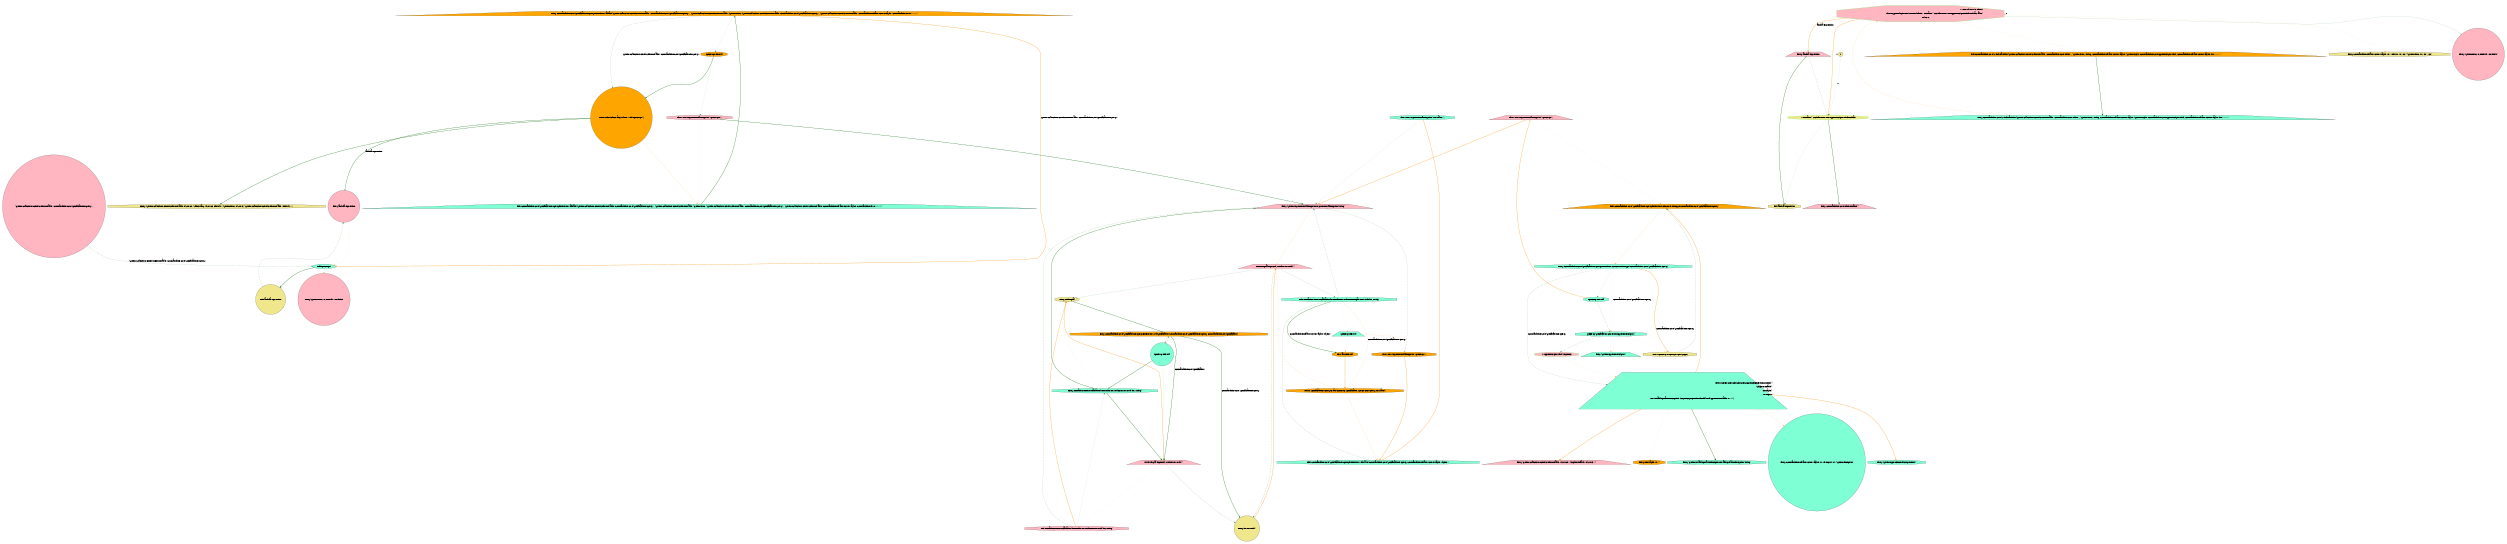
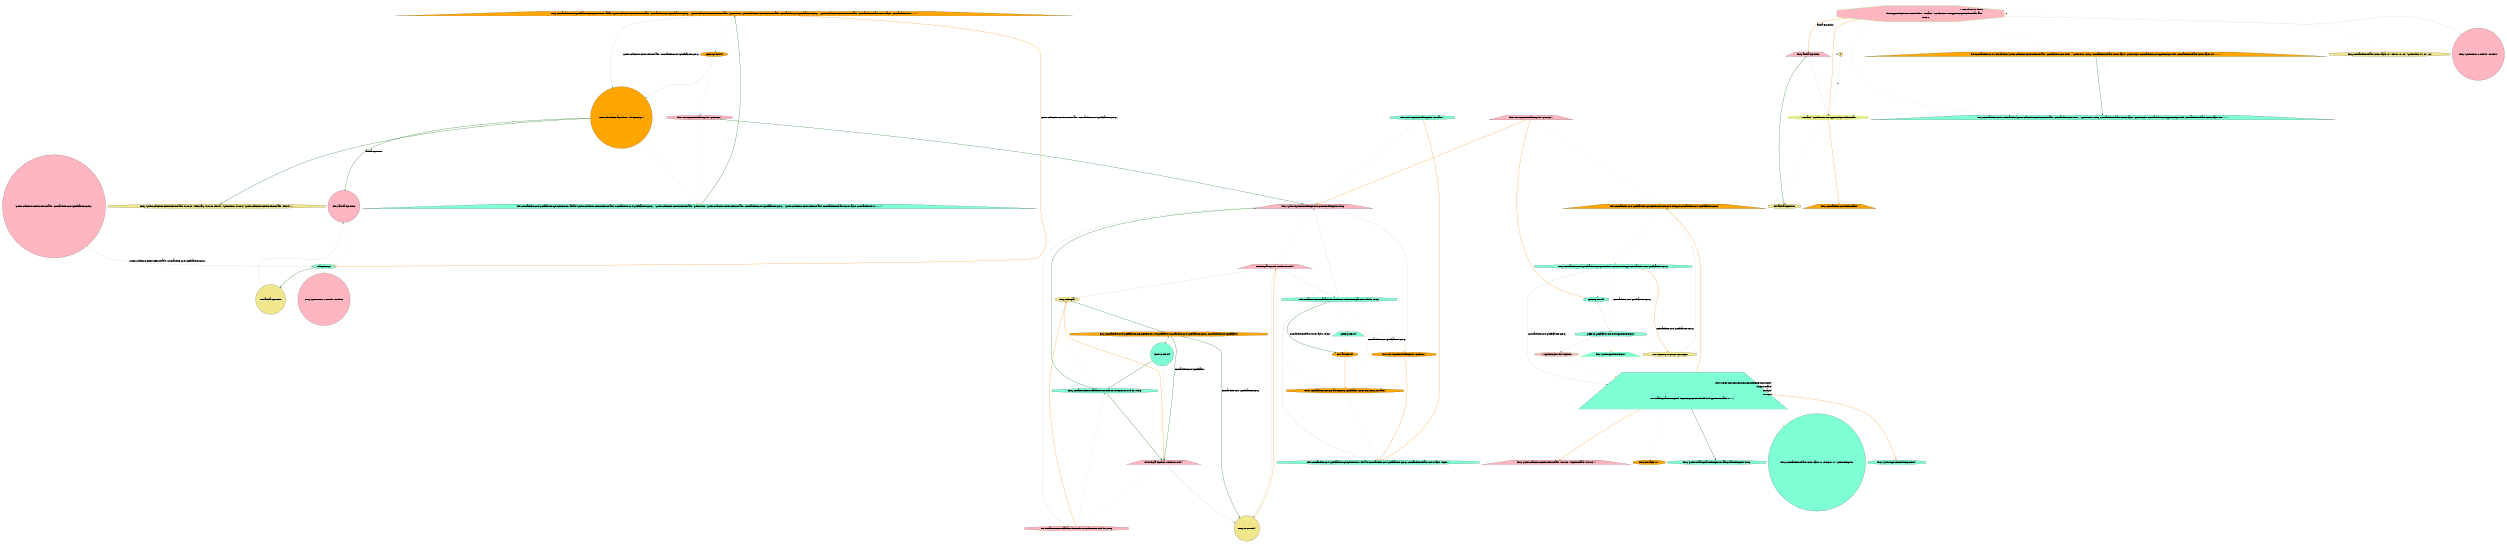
  digraph {
    node [cluster="CommandLine.Core.SpecificationPropertyExtensions.GetConversionType(CommandLine.Core.SpecificationProperty)" file="SpecificationPropertyExtensions.cs" fillcolor=aquamarine shape=octagon span="0-0" style=filled]
    edge [arrowhead=normal color=darkgreen style=bold]
    n1 [cluster="CommandLine.Core.SpecificationPropertyExtensions.Validate(System.Collections.Generic.IEnumerable<CommandLine.Core.SpecificationProperty>, System.Collections.Generic.IEnumerable<System.Func<System.Collections.Generic.IEnumerable<CommandLine.Core.SpecificationProperty>, System.Collections.Generic.IEnumerable<CommandLine.Infrastructure.Maybe<CommandLine.Error>>>>)" fillcolor=orange label="Entry CommandLine.Core.SpecificationPropertyExtensions.Validate(System.Collections.Generic.IEnumerable<CommandLine.Core.SpecificationProperty>, System.Collections.Generic.IEnumerable<System.Func<System.Collections.Generic.IEnumerable<CommandLine.Core.SpecificationProperty>, System.Collections.Generic.IEnumerable<CommandLine.Infrastructure.Maybe<CommandLine.Error>>>>)" shape=trapezium span="44-44"]
    n2 [cluster="CommandLine.Core.SpecificationPropertyExtensions.Validate(System.Collections.Generic.IEnumerable<CommandLine.Core.SpecificationProperty>, System.Collections.Generic.IEnumerable<System.Func<System.Collections.Generic.IEnumerable<CommandLine.Core.SpecificationProperty>, System.Collections.Generic.IEnumerable<CommandLine.Infrastructure.Maybe<CommandLine.Error>>>>)" fillcolor=orange label="specProps == null" span="49-49"]
    n3 [cluster="CommandLine.Core.SpecificationPropertyExtensions.Validate(System.Collections.Generic.IEnumerable<CommandLine.Core.SpecificationProperty>, System.Collections.Generic.IEnumerable<System.Func<System.Collections.Generic.IEnumerable<CommandLine.Core.SpecificationProperty>, System.Collections.Generic.IEnumerable<CommandLine.Infrastructure.Maybe<CommandLine.Error>>>>)" fillcolor=orange label="return rules.SelectMany(rule => rule(specProps));" shape=circle span="51-51"]
    n4 [cluster="lambda expression" label="rule(specProps)" span="51-51"]
    n5 [cluster="CommandLine.Core.SpecificationPropertyExtensions.Validate(System.Collections.Generic.IEnumerable<CommandLine.Core.SpecificationProperty>, System.Collections.Generic.IEnumerable<System.Func<System.Collections.Generic.IEnumerable<CommandLine.Core.SpecificationProperty>, System.Collections.Generic.IEnumerable<CommandLine.Infrastructure.Maybe<CommandLine.Error>>>>)" fillcolor=lightpink label="throw new ArgumentNullException(''specProps'');" span="49-49"]
    n6 [cluster="CommandLine.Core.SpecificationPropertyExtensions.Validate(System.Collections.Generic.IEnumerable<CommandLine.Core.SpecificationProperty>, System.Collections.Generic.IEnumerable<System.Func<System.Collections.Generic.IEnumerable<CommandLine.Core.SpecificationProperty>, System.Collections.Generic.IEnumerable<CommandLine.Infrastructure.Maybe<CommandLine.Error>>>>)" label="Exit CommandLine.Core.SpecificationPropertyExtensions.Validate(System.Collections.Generic.IEnumerable<CommandLine.Core.SpecificationProperty>, System.Collections.Generic.IEnumerable<System.Func<System.Collections.Generic.IEnumerable<CommandLine.Core.SpecificationProperty>, System.Collections.Generic.IEnumerable<CommandLine.Infrastructure.Maybe<CommandLine.Error>>>>)" shape=trapezium span="44-44"]
    n7 [cluster="System.Collections.Generic.IEnumerable<TSource>.SelectMany<TSource, TResult>(System.Func<TSource, System.Collections.Generic.IEnumerable<TResult>>)" fillcolor=khaki label="Entry System.Collections.Generic.IEnumerable<TSource>.SelectMany<TSource, TResult>(System.Func<TSource, System.Collections.Generic.IEnumerable<TResult>>)"]
    n8 [cluster="lambda expression" fillcolor=lightpink label="Entry lambda expression" shape=circle span="51-51"]
    n9 [cluster="lambda expression" fillcolor=khaki label="Exit lambda expression" shape=circle span="51-51"]
    n10 [cluster="System.Func<T, TResult>.Invoke(T)" fillcolor=lightpink label="Entry System.Func<T, TResult>.Invoke(T)" shape=circle]
    n11 [cluster="System.ArgumentNullException.ArgumentNullException(string)" fillcolor=lightpink label="Entry System.ArgumentNullException.ArgumentNullException(string)" shape=trapezium]
    n12 [cluster="Humanizer.Tests.Localisation.he.NumberToWordsTests.NegativeToWords(int, string)" fillcolor=lightpink label="Assert.Equal(expected, number.ToWords())" shape=trapezium span="62-62"]
    n13 [cluster="CommandLine.Core.SpecificationPropertyExtensions.WithSpecification(CommandLine.Core.SpecificationProperty, CommandLine.Core.Specification)" fillcolor=orange label="Entry CommandLine.Core.SpecificationPropertyExtensions.WithSpecification(CommandLine.Core.SpecificationProperty, CommandLine.Core.Specification)" span="11-11"]
    n14 [cluster="CommandLine.Core.SpecificationPropertyExtensions.WithSpecification(CommandLine.Core.SpecificationProperty, CommandLine.Core.Specification)" label="specProp == null" shape=circle span="13-13"]
    n15 [cluster="Humanizer.Tests.Localisation.he.NumberToWordsTests.ToWords(int, string)" fillcolor=lightpink label="Assert.Equal(expected, number.ToWords())" shape=trapezium span="55-55"]
    n16 [cluster="int.ToWords()" fillcolor=khaki label="Entry int.ToWords()" shape=circle span="32-32"]
    n17 [cluster="Humanizer.Tests.Localisation.he.NumberToWordsTests.ToWords(int, string)" label="Entry Humanizer.Tests.Localisation.he.NumberToWordsTests.ToWords(int, string)" span="53-53"]
    n18 [cluster="Unk.Equal" fillcolor=khaki label="Entry Unk.Equal" span=""]
    n19 [cluster="Humanizer.Tests.Localisation.he.NumberToWordsTests.ToWords(int, string)" fillcolor=lightpink label="Exit Humanizer.Tests.Localisation.he.NumberToWordsTests.ToWords(int, string)" span="53-53"]
    n20 [label="Entry CommandLine.Core.SpecificationPropertyExtensions.GetConversionType(CommandLine.Core.SpecificationProperty)" span="27-27"]
    n21 [label="specProp.Specification.ConversionType.ToDescriptor()" span="31-31"]
    n22 [label="return specProp.Property.PropertyType.GetGenericArguments()\r\n                             .SingleOrDefault()\r\n                             .ToMaybe()\r\n                             .FromJust(\r\n                                 new InvalidOperationException(''Sequence properties should be of type IEnumerable<T>.''));" shape=trapezium span="34-38"]
    n23 [label="specProp == null" span="29-29"]
    n24 [fillcolor=khaki label="return specProp.Property.PropertyType;" span="40-40"]
    n25 [color=green community=0 fillcolor=lightpink label="1: TypeDescriptorKind.Sequence" span="33-33"]
-   n26 [cluster="System.Type.ToDescriptor()" label="Entry System.Type.ToDescriptor()" shape=trapezium span="22-22"]
+   n26 [cluster="System.Type.ToDescriptor()" label="Entry System.Type.ToDescriptor()" shape=trapezium span="22-22" color=green]
    n27 [fillcolor=orange label="Exit CommandLine.Core.SpecificationPropertyExtensions.GetConversionType(CommandLine.Core.SpecificationProperty)" shape=trapezium span="27-27"]
    n28 [cluster="CommandLine.Infrastructure.Maybe<T>.FromJust<T>(System.Exception)" label="Entry CommandLine.Infrastructure.Maybe<T>.FromJust<T>(System.Exception)" shape=circle span="137-137"]
    n29 [cluster="System.Type.GetGenericArguments()" label="Entry System.Type.GetGenericArguments()"]
    n30 [cluster="System.Collections.Generic.IEnumerable<TSource>.SingleOrDefault<TSource>()" fillcolor=lightpink label="Entry System.Collections.Generic.IEnumerable<TSource>.SingleOrDefault<TSource>()" shape=trapezium]
    n31 [cluster="T.ToMaybe<T>()" fillcolor=orange label="Entry T.ToMaybe<T>()" span="82-82"]
    n32 [cluster="System.InvalidOperationException.InvalidOperationException(string)" label="Entry System.InvalidOperationException.InvalidOperationException(string)"]
    n33 [fillcolor=lightpink label="throw new ArgumentNullException(''specProp'');" shape=trapezium span="29-29"]
    n34 [cluster="Humanizer.Tests.Localisation.he.NumberToWordsTests.NegativeToWords(int, string)" label="Exit Humanizer.Tests.Localisation.he.NumberToWordsTests.NegativeToWords(int, string)" span="60-60"]
    n35 [cluster="CommandLine.Core.SpecificationPropertyExtensions.WithValue(CommandLine.Core.SpecificationProperty, CommandLine.Infrastructure.Maybe<object>)" label="specProp == null" shape=trapezium span="21-21"]
    n36 [cluster="CommandLine.Core.SpecificationPropertyExtensions.WithValue(CommandLine.Core.SpecificationProperty, CommandLine.Infrastructure.Maybe<object>)" fillcolor=orange label="newValue == null" span="22-22"]
    n37 [cluster="CommandLine.Core.SpecificationPropertyExtensions.WithValue(CommandLine.Core.SpecificationProperty, CommandLine.Infrastructure.Maybe<object>)" fillcolor=orange label="return SpecificationProperty.Create(specProp.Specification, specProp.Property, newValue);" span="24-24"]
    n38 [cluster="CommandLine.Core.SpecificationPropertyExtensions.WithValue(CommandLine.Core.SpecificationProperty, CommandLine.Infrastructure.Maybe<object>)" fillcolor=orange label="throw new ArgumentNullException(''specProp'');" span="21-21"]
    n39 [cluster="CommandLine.Core.SpecificationPropertyExtensions.WithValue(CommandLine.Core.SpecificationProperty, CommandLine.Infrastructure.Maybe<object>)" label="Exit CommandLine.Core.SpecificationPropertyExtensions.WithValue(CommandLine.Core.SpecificationProperty, CommandLine.Infrastructure.Maybe<object>)" span="19-19"]
    n40 [cluster="CommandLine.Core.SpecificationPropertyExtensions.WithValue(CommandLine.Core.SpecificationProperty, CommandLine.Infrastructure.Maybe<object>)" label="throw new ArgumentNullException(''newValue'');" span="22-22"]
    n41 [fillcolor=lightpink label="System.Collections.Generic.IEnumerable<CommandLine.Core.SpecificationProperty>" shape=circle cluster="" span=""]
    n42 [cluster="lambda expression" file="Switch.cs" fillcolor=lightpink label="Entry lambda expression" shape=trapezium span="16-16"]
    n43 [cluster="lambda expression" color=green community=0 file="Switch.cs" fillcolor=khaki label="1: t.IsName() && info.Item1 == TypeDescriptorKind.Boolean" span="16-16"]
    n44 [cluster="lambda expression" file="Switch.cs" fillcolor=khaki label="Exit lambda expression" span="16-16"]
-   n45 [cluster="CommandLine.Core.Token.IsName()" file="Switch.cs" fillcolor=lightpink label="Entry CommandLine.Core.Token.IsName()" shape=trapezium span="72-72"]
+   n45 [cluster="CommandLine.Core.Token.IsName()" file="Switch.cs" fillcolor=orange label="Entry CommandLine.Core.Token.IsName()" shape=trapezium span="72-72"]
    n46 [cluster="CommandLine.Infrastructure.Maybe<T1>.Return<T1, T2>(System.Func<T1, T2>, T2)" file="Switch.cs" fillcolor=khaki label="Entry CommandLine.Infrastructure.Maybe<T1>.Return<T1, T2>(System.Func<T1, T2>, T2)" span="103-103"]
    n47 [cluster="CommandLine.Core.Switch.Partition(System.Collections.Generic.IEnumerable<CommandLine.Core.Token>, System.Func<string, CommandLine.Infrastructure.Maybe<System.Tuple<CommandLine.Core.TypeDescriptorKind, CommandLine.Infrastructure.Maybe<int>>>>)" file="Switch.cs" label="Entry CommandLine.Core.Switch.Partition(System.Collections.Generic.IEnumerable<CommandLine.Core.Token>, System.Func<string, CommandLine.Infrastructure.Maybe<System.Tuple<CommandLine.Core.TypeDescriptorKind, CommandLine.Infrastructure.Maybe<int>>>>)" shape=trapezium span="11-11"]
    n48 [cluster="CommandLine.Core.Switch.Partition(System.Collections.Generic.IEnumerable<CommandLine.Core.Token>, System.Func<string, CommandLine.Infrastructure.Maybe<System.Tuple<CommandLine.Core.TypeDescriptorKind, CommandLine.Infrastructure.Maybe<int>>>>)" color=green community=1 file="Switch.cs" fillcolor=lightpink label="1: return from t in tokens\r\n                   where typeLookup(t.Text).Return(info => t.IsName() && info.Item1 == TypeDescriptorKind.Boolean, false)\r\n                   select t;" span="15-17"]
    n49 [cluster="CommandLine.Core.Switch.Partition(System.Collections.Generic.IEnumerable<CommandLine.Core.Token>, System.Func<string, CommandLine.Infrastructure.Maybe<System.Tuple<CommandLine.Core.TypeDescriptorKind, CommandLine.Infrastructure.Maybe<int>>>>)" file="Switch.cs" fillcolor=orange label="Exit CommandLine.Core.Switch.Partition(System.Collections.Generic.IEnumerable<CommandLine.Core.Token>, System.Func<string, CommandLine.Infrastructure.Maybe<System.Tuple<CommandLine.Core.TypeDescriptorKind, CommandLine.Infrastructure.Maybe<int>>>>)" shape=trapezium span="11-11"]
    n50 [cluster="System.Func<T, TResult>.Invoke(T)" file="Switch.cs" fillcolor=lightpink label="Entry System.Func<T, TResult>.Invoke(T)" shape=circle]
    n51 [file="Switch.cs" fillcolor=khaki label=t shape=circle cluster="" span=""]
    n1 -> n2 [style=dotted]
    n1 -> n3 [arrowhead=vee label="System.Collections.Generic.IEnumerable<CommandLine.Core.SpecificationProperty>" style=dashed]
    n1 -> n4 [color=darkorange label="System.Collections.Generic.IEnumerable<CommandLine.Core.SpecificationProperty>"]
-   n2 -> n3
+   n2 -> n3 [style=dashed]
    n2 -> n5 [style=dotted]
    n3 -> n6 [color=darkorange style=dashed]
    n3 -> n7
    n3 -> n8 [arrowhead=odot label="lambda expression"]
    n4 -> n9 [arrowhead=vee]
    n4 -> n10 [color=darkorange style=dotted]
    n5 -> n6 [arrowhead=odot color=darkorange style=dotted]
    n5 -> n11 [arrowhead=vee]
    n6 -> n1
    n8 -> n4 [arrowhead=vee color=darkorange style=dotted]
    n9 -> n8 [style=dashed]
    n11 -> n12 [arrowhead=odot color=darkorange style=dashed]
    n12 -> n16 [style=dashed]
    n12 -> n18 [arrowhead=odot style=dashed]
    n12 -> n34 [arrowhead=vee style=dashed]
    n13 -> n14 [style=dashed]
    n13 -> n15 [label="CommandLine.Core.Specification"]
    n13 -> n16 [label="CommandLine.Core.SpecificationProperty"]
    n14 -> n13 [style=dashed]
    n14 -> n15 [style=dotted]
    n14 -> n17 [arrowhead=odot]
    n15 -> n16 [style=dashed]
    n15 -> n18 [arrowhead=odot color=darkorange]
    n15 -> n19 [arrowhead=odot color=darkorange style=dotted]
    n16 -> n12 [arrowhead=odot color=darkorange]
    n17 -> n11 [arrowhead=odot]
    n17 -> n15 [arrowhead=vee]
    n17 -> n18 [color=darkorange style=dotted]
    n18 -> n13 [arrowhead=odot]
    n19 -> n11 [arrowhead=odot style=dashed]
    n19 -> n17 [arrowhead=vee style=dotted]
    n19 -> n18 [color=darkorange]
    n20 -> n21 [arrowhead=vee color=darkorange label="CommandLine.Core.SpecificationProperty" style=dotted]
    n20 -> n22 [arrowhead=vee label="CommandLine.Core.SpecificationProperty" style=dashed]
    n20 -> n23 [arrowhead=vee style=dotted]
    n20 -> n24 [arrowhead=vee color=darkorange label="CommandLine.Core.SpecificationProperty"]
    n21 -> n24 [arrowhead=odot color=darkorange style=dotted]
    n21 -> n25 [arrowhead=vee style=dashed]
    n21 -> n26 [arrowhead=vee color=darkorange style=dotted]
    n22 -> n27 [color=darkorange]
    n22 -> n28 [color=darkorange style=dashed]
    n22 -> n29 [color=darkorange]
    n22 -> n30 [arrowhead=vee color=darkorange]
    n22 -> n31 [arrowhead=odot color=darkorange style=dotted]
    n22 -> n32 [arrowhead=vee]
    n23 -> n21 [arrowhead=vee style=dashed]
    n23 -> n33 [arrowhead=odot color=darkorange]
    n24 -> n27 [style=dashed]
    n25 -> n22 [color=darkorange style=dotted]
    n27 -> n20 [color=darkorange style=dashed]
    n33 -> n11 [arrowhead=vee color=darkorange]
    n33 -> n27 [arrowhead=vee color=darkorange style=dotted]
    n34 -> n11 [arrowhead=vee style=dashed]
    n34 -> n35 [arrowhead=vee color=darkorange style=dotted]
    n34 -> n36 [arrowhead=vee label="CommandLine.Infrastructure.Maybe<object>"]
    n34 -> n37 [arrowhead=odot color=darkorange label="CommandLine.Core.SpecificationProperty" style=dashed]
    n35 -> n36 [color=darkorange style=dotted]
    n35 -> n38 [arrowhead=vee color=darkorange style=dashed]
    n36 -> n37 [arrowhead=vee color=darkorange]
    n37 -> n12 [color=darkorange style=dashed]
    n37 -> n39 [arrowhead=vee color=darkorange style=dashed]
    n38 -> n11 [arrowhead=odot style=dashed]
    n38 -> n39 [color=darkorange]
    n39 -> n34 [arrowhead=odot style=dashed]
    n40 -> n11 [arrowhead=vee style=dotted]
    n40 -> n39 [arrowhead=odot color=darkorange]
    n41 -> n4 [arrowhead=vee label="System.Collections.Generic.IEnumerable<CommandLine.Core.SpecificationProperty>" style=dashed]
    n42 -> n43 [arrowhead=odot style=dashed]
    n43 -> n44 [arrowhead=vee style=dotted]
-   n43 -> n45
+   n43 -> n45 [color=darkorange]
    n44 -> n42 [arrowhead=odot]
    n47 -> n48 [arrowhead=vee color=darkorange style=dashed]
    n48 -> n42 [color=darkorange label="lambda expression"]
    n48 -> n43 [arrowhead=vee color=darkorange label=t]
    n48 -> n46 [color=darkorange style=dotted]
    n48 -> n48 [color=darkorange label=t style=dotted]
    n48 -> n49 [arrowhead=odot color=darkorange style=dotted]
    n48 -> n50 [arrowhead=odot style=dashed]
    n49 -> n47 [arrowhead=vee]
    n51 -> n43 [label=t style=dotted]
  }
